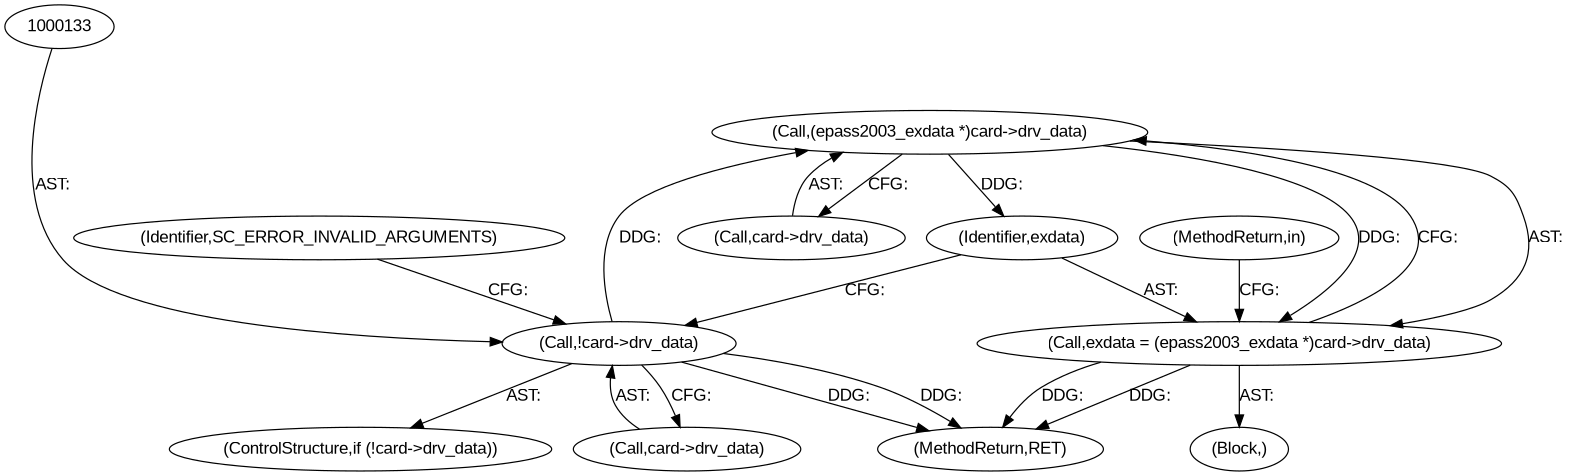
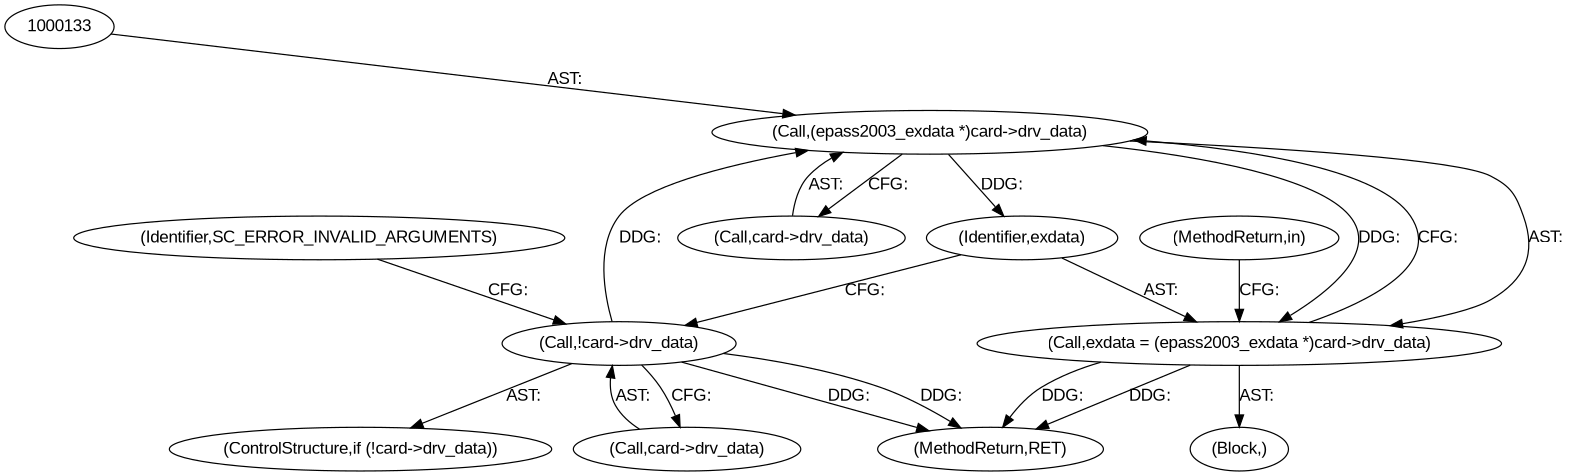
  digraph {
    fontname="Liberation Sans"
    node [fontname="Liberation Sans"]
    edge [fontname="Liberation Sans"]
    n1 [label="(Call,(epass2003_exdata *)card->drv_data)"]
    n2 [label="(Call,exdata = (epass2003_exdata *)card->drv_data)"]
    n3 [label="(Call,card->drv_data)"]
    n4 [label="(Identifier,exdata)"]
    n5 [label="(MethodReturn,RET)"]
    n6 [label="(Block,)"]
    n7 [label="(Call,!card->drv_data)"]
    n8 [label="(Call,card->drv_data)"]
    n9 [label="(ControlStructure,if (!card->drv_data))"]
    n10 [label="(Identifier,SC_ERROR_INVALID_ARGUMENTS)"]
    n11 [label="(MethodReturn,in)"]
    1000133
    n1 -> n2 [label="AST: "]
    n1 -> n2 [label="DDG: "]
    n1 -> n3 [label="CFG: "]
    n1 -> n4 [label="DDG: "]
    n2 -> n1 [label="CFG: "]
    n2 -> n5 [label="DDG: "]
    n2 -> n5 [label="DDG: "]
    n2 -> n6 [label="AST: "]
    n3 -> n1 [label="AST: "]
    n4 -> n2 [label="AST: "]
    n4 -> n7 [label="CFG: "]
    n7 -> n1 [label="DDG: "]
    n7 -> n5 [label="DDG: "]
    n7 -> n5 [label="DDG: "]
    n7 -> n8 [label="CFG: "]
    n7 -> n9 [label="AST: "]
    n8 -> n7 [label="AST: "]
    n10 -> n7 [label="CFG: "]
    n11 -> n2 [label="CFG: "]
-   1000133 -> n7 [label="AST: "]
+   1000133 -> n1 [label="AST: "]
  }
